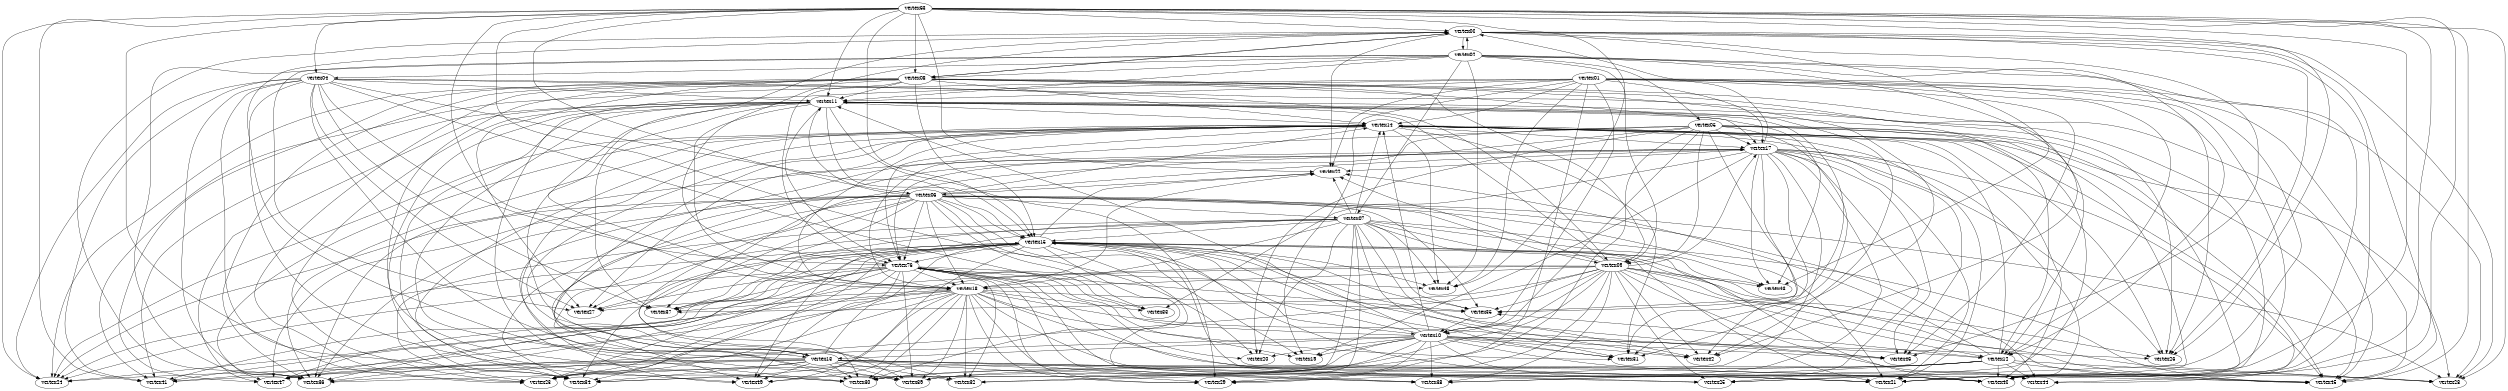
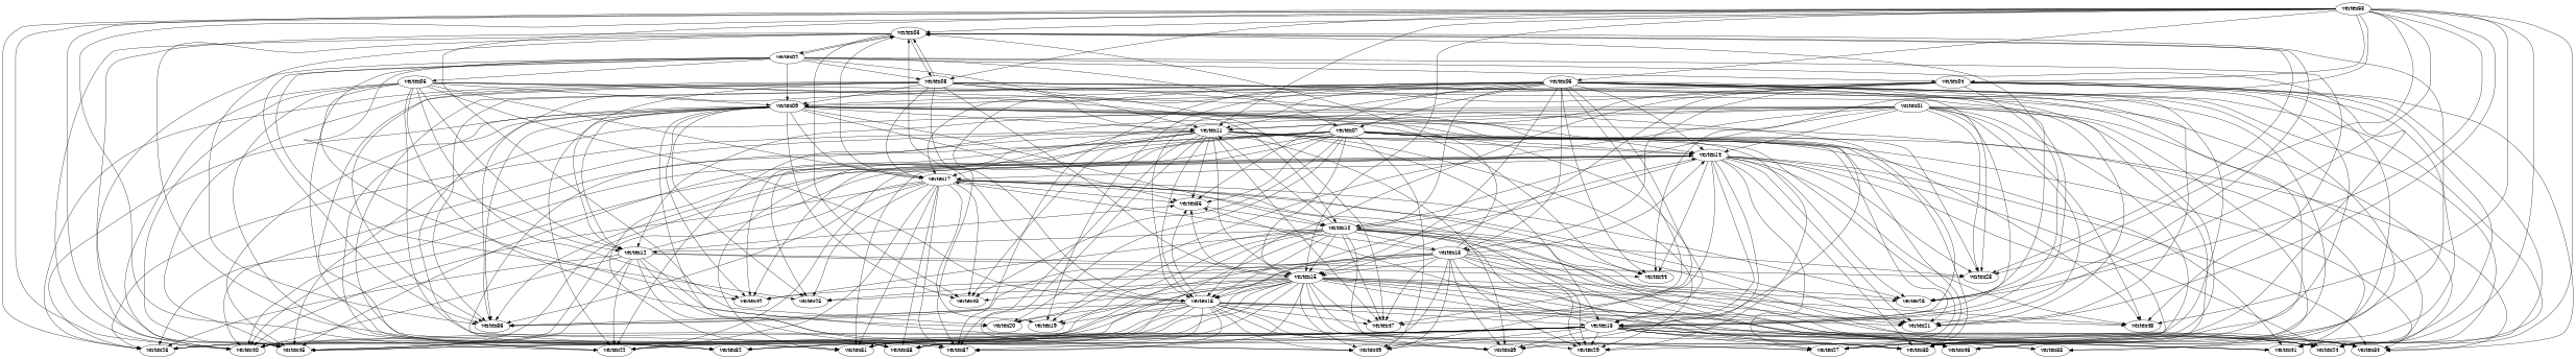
  digraph {
-   vertex00
+   vertex00 [label=vertex03]
    vertex02
    vertex08
    vertex22
    vertex26
    vertex28
    vertex36
    vertex40
    vertex43
    vertex45
    vertex46
    vertex11
    vertex12
    vertex48
    vertex04
    vertex05
    vertex07
    vertex09
    vertex25
    vertex27
    vertex42
    vertex14
    vertex17
    vertex30
    vertex15
    vertex23
    vertex24
-   vertex16 [label=vertex76]
+   vertex16
    vertex31
    vertex47
    vertex29
    vertex41
    vertex34
    vertex35
    vertex39
    vertex18
    vertex37
    vertex32
    vertex49
    vertex44
    vertex38
    vertex13
    vertex33
    vertex10
    vertex21
    vertex20
    vertex19
    vertex01
    n49 [label=vertex63]
    vertex06
    vertex00 -> vertex02
    vertex00 -> vertex08
    vertex00 -> vertex22
    vertex00 -> vertex26
    vertex00 -> vertex28
    vertex00 -> vertex36
    vertex00 -> vertex40
    vertex00 -> vertex43
    vertex00 -> vertex45
    vertex00 -> vertex46
    vertex02 -> vertex00
    vertex02 -> vertex08
    vertex02 -> vertex36
    vertex02 -> vertex40
    vertex02 -> vertex11
    vertex02 -> vertex12
    vertex02 -> vertex48
    vertex02 -> vertex04
    vertex02 -> vertex05
    vertex02 -> vertex07
    vertex02 -> vertex09
    vertex02 -> vertex25
    vertex02 -> vertex27
    vertex02 -> vertex42
    vertex08 -> vertex00
    vertex08 -> vertex36
    vertex08 -> vertex45
    vertex08 -> vertex11
    vertex08 -> vertex12
    vertex08 -> vertex09
    vertex08 -> vertex27
    vertex08 -> vertex14
    vertex08 -> vertex17
    vertex08 -> vertex30
    vertex08 -> vertex15
    vertex08 -> vertex23
    vertex08 -> vertex24
    vertex08 -> vertex16
    vertex08 -> vertex31
    vertex08 -> vertex47
    vertex11 -> vertex40
    vertex11 -> vertex43
    vertex11 -> vertex25
    vertex11 -> vertex42
    vertex11 -> vertex14
    vertex11 -> vertex15
    vertex11 -> vertex23
    vertex11 -> vertex16
    vertex11 -> vertex47
    vertex11 -> vertex29
    vertex11 -> vertex41
    vertex11 -> vertex34
    vertex11 -> vertex35
    vertex11 -> vertex39
    vertex11 -> vertex18
    vertex11 -> vertex37
    vertex11 -> vertex32
    vertex11 -> vertex49
    vertex12 -> vertex22
    vertex12 -> vertex28
    vertex12 -> vertex40
    vertex12 -> vertex45
    vertex12 -> vertex14
    vertex12 -> vertex30
    vertex12 -> vertex23
    vertex12 -> vertex35
    vertex12 -> vertex39
    vertex12 -> vertex44
    vertex12 -> vertex38
    vertex04 -> vertex26
    vertex04 -> vertex36
    vertex04 -> vertex11
    vertex04 -> vertex09
    vertex04 -> vertex27
    vertex04 -> vertex30
    vertex04 -> vertex15
    vertex04 -> vertex24
    vertex04 -> vertex16
    vertex04 -> vertex41
    vertex04 -> vertex34
    vertex04 -> vertex37
    vertex04 -> vertex13
    vertex04 -> vertex33
    vertex05 -> vertex40
    vertex05 -> vertex45
    vertex05 -> vertex12
    vertex05 -> vertex09
    vertex05 -> vertex42
    vertex05 -> vertex17
    vertex05 -> vertex16
    vertex05 -> vertex31
    vertex05 -> vertex18
    vertex05 -> vertex32
    vertex05 -> vertex49
    vertex05 -> vertex10
    vertex05 -> vertex21
    vertex05 -> vertex20
    vertex07 -> vertex22
    vertex07 -> vertex40
    vertex07 -> vertex43
    vertex07 -> vertex45
    vertex07 -> vertex48
    vertex07 -> vertex27
    vertex07 -> vertex42
    vertex07 -> vertex14
    vertex07 -> vertex30
    vertex07 -> vertex15
    vertex07 -> vertex23
    vertex07 -> vertex31
    vertex07 -> vertex29
    vertex07 -> vertex34
    vertex07 -> vertex35
    vertex07 -> vertex18
    vertex07 -> vertex49
+   vertex07 -> vertex38
    vertex07 -> vertex21
    vertex07 -> vertex20
    vertex09 -> vertex22
    vertex09 -> vertex28
    vertex09 -> vertex36
    vertex09 -> vertex43
    vertex09 -> vertex45
    vertex09 -> vertex11
    vertex09 -> vertex12
    vertex09 -> vertex25
    vertex09 -> vertex42
    vertex09 -> vertex17
    vertex09 -> vertex30
    vertex09 -> vertex23
    vertex09 -> vertex41
    vertex09 -> vertex35
    vertex09 -> vertex18
    vertex09 -> vertex37
    vertex09 -> vertex32
    vertex09 -> vertex44
    vertex09 -> vertex38
    vertex09 -> vertex10
    vertex14 -> vertex26
    vertex14 -> vertex28
    vertex14 -> vertex36
    vertex14 -> vertex40
    vertex14 -> vertex45
    vertex14 -> vertex46
    vertex14 -> vertex48
    vertex14 -> vertex27
    vertex14 -> vertex17
    vertex14 -> vertex30
    vertex14 -> vertex24
    vertex14 -> vertex16
    vertex14 -> vertex31
    vertex14 -> vertex47
    vertex14 -> vertex34
    vertex14 -> vertex39
    vertex14 -> vertex18
    vertex14 -> vertex44
    vertex14 -> vertex21
    vertex17 -> vertex00
    vertex17 -> vertex22
    vertex17 -> vertex26
    vertex17 -> vertex36
    vertex17 -> vertex40
    vertex17 -> vertex43
    vertex17 -> vertex45
    vertex17 -> vertex46
    vertex17 -> vertex25
    vertex17 -> vertex31
    vertex17 -> vertex29
    vertex17 -> vertex35
    vertex17 -> vertex37
    vertex17 -> vertex38
    vertex17 -> vertex33
    vertex17 -> vertex21
    vertex17 -> vertex19
    vertex15 -> vertex22
    vertex15 -> vertex26
    vertex15 -> vertex36
    vertex15 -> vertex40
    vertex15 -> vertex43
    vertex15 -> vertex45
    vertex15 -> vertex46
    vertex15 -> vertex48
    vertex15 -> vertex25
    vertex15 -> vertex27
    vertex15 -> vertex42
    vertex15 -> vertex30
    vertex15 -> vertex23
    vertex15 -> vertex24
    vertex15 -> vertex16
    vertex15 -> vertex31
    vertex15 -> vertex47
    vertex15 -> vertex41
    vertex15 -> vertex34
    vertex15 -> vertex35
    vertex15 -> vertex37
    vertex15 -> vertex49
    vertex15 -> vertex21
    vertex16 -> vertex00
    vertex16 -> vertex36
    vertex16 -> vertex40
    vertex16 -> vertex48
    vertex16 -> vertex27
    vertex16 -> vertex23
    vertex16 -> vertex24
    vertex16 -> vertex47
    vertex16 -> vertex29
    vertex16 -> vertex35
    vertex16 -> vertex39
    vertex16 -> vertex18
    vertex16 -> vertex37
    vertex16 -> vertex32
    vertex16 -> vertex49
    vertex16 -> vertex38
    vertex16 -> vertex21
    vertex16 -> vertex20
    vertex16 -> vertex19
    vertex35 -> vertex10
    vertex18 -> vertex00
    vertex18 -> vertex22
    vertex18 -> vertex40
    vertex18 -> vertex45
    vertex18 -> vertex46
    vertex18 -> vertex27
    vertex18 -> vertex30
    vertex18 -> vertex23
    vertex18 -> vertex24
    vertex18 -> vertex31
    vertex18 -> vertex29
    vertex18 -> vertex41
    vertex18 -> vertex34
    vertex18 -> vertex35
    vertex18 -> vertex39
    vertex18 -> vertex37
    vertex18 -> vertex32
    vertex18 -> vertex49
    vertex18 -> vertex38
    vertex18 -> vertex33
    vertex13 -> vertex00
    vertex13 -> vertex36
    vertex13 -> vertex40
    vertex13 -> vertex25
    vertex13 -> vertex14
    vertex13 -> vertex17
    vertex13 -> vertex30
    vertex13 -> vertex15
    vertex13 -> vertex24
    vertex13 -> vertex47
    vertex13 -> vertex29
    vertex13 -> vertex41
    vertex13 -> vertex34
    vertex13 -> vertex39
    vertex13 -> vertex32
    vertex13 -> vertex49
    vertex13 -> vertex38
    vertex13 -> vertex21
    vertex10 -> vertex26
    vertex10 -> vertex28
    vertex10 -> vertex46
    vertex10 -> vertex11
    vertex10 -> vertex12
    vertex10 -> vertex42
    vertex10 -> vertex14
    vertex10 -> vertex15
    vertex10 -> vertex16
    vertex10 -> vertex31
    vertex10 -> vertex47
    vertex10 -> vertex29
    vertex10 -> vertex34
    vertex10 -> vertex39
    vertex10 -> vertex44
    vertex10 -> vertex38
    vertex10 -> vertex13
    vertex10 -> vertex20
    vertex10 -> vertex19
    vertex01 -> vertex22
    vertex01 -> vertex26
    vertex01 -> vertex28
    vertex01 -> vertex45
    vertex01 -> vertex46
    vertex01 -> vertex11
    vertex01 -> vertex12
    vertex01 -> vertex48
    vertex01 -> vertex14
    vertex01 -> vertex17
    vertex01 -> vertex30
    vertex01 -> vertex29
    vertex01 -> vertex41
    vertex01 -> vertex10
    vertex01 -> vertex21
    vertex01 -> vertex19
    n49 -> vertex00
    n49 -> vertex08
    n49 -> vertex22
    n49 -> vertex26
    n49 -> vertex28
    n49 -> vertex40
    n49 -> vertex45
    n49 -> vertex11
    n49 -> vertex48
    n49 -> vertex04
    n49 -> vertex15
    n49 -> vertex23
    n49 -> vertex24
    n49 -> vertex41
    n49 -> vertex18
    n49 -> vertex44
    n49 -> vertex21
    n49 -> vertex20
    n49 -> vertex06
-   vertex22 -> vertex06
+   vertex06 -> vertex22
    vertex06 -> vertex28
    vertex06 -> vertex36
    vertex06 -> vertex11
    vertex06 -> vertex07
    vertex06 -> vertex09
    vertex06 -> vertex14
    vertex06 -> vertex17
    vertex06 -> vertex30
    vertex06 -> vertex15
    vertex06 -> vertex24
    vertex06 -> vertex16
    vertex06 -> vertex47
    vertex06 -> vertex34
    vertex06 -> vertex35
    vertex06 -> vertex39
    vertex06 -> vertex18
    vertex06 -> vertex37
    vertex06 -> vertex49
    vertex06 -> vertex44
    vertex06 -> vertex13
    vertex06 -> vertex33
    vertex06 -> vertex10
    vertex06 -> vertex21
    vertex06 -> vertex19
  }
